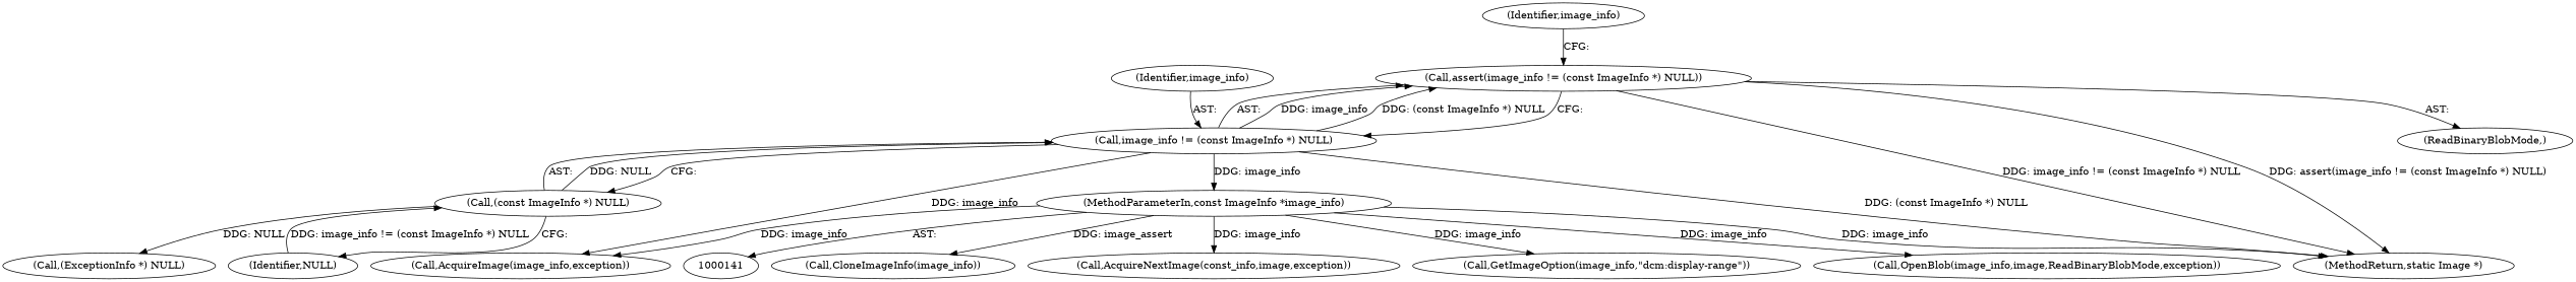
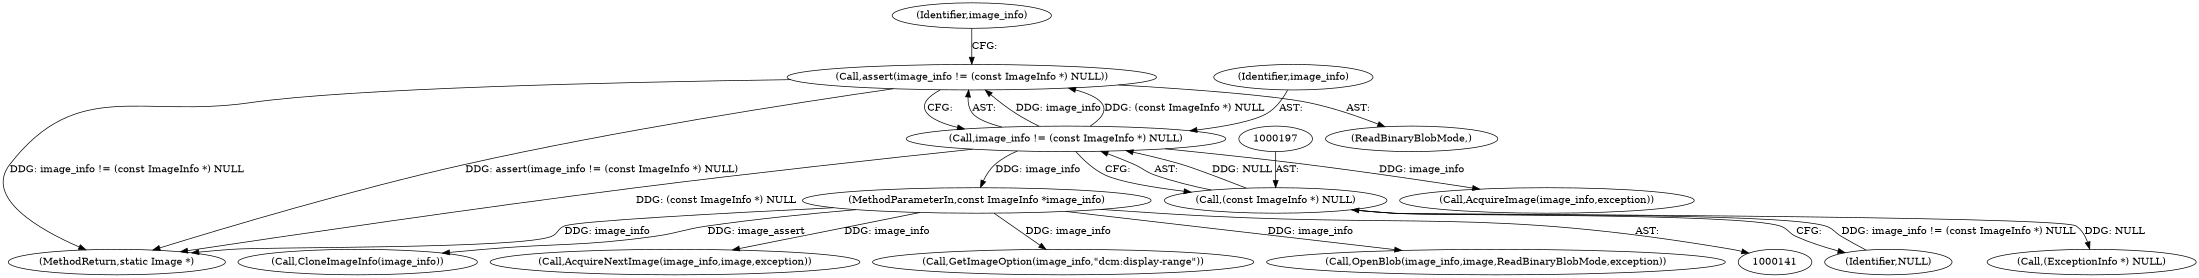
  digraph {
    n1 [label="(Call,assert(image_info != (const ImageInfo *) NULL))"]
    n2 [label="(Call,image_info != (const ImageInfo *) NULL)"]
    n3 [label="(MethodReturn,static Image *)"]
    n4 [label="(ReadBinaryBlobMode,)"]
    n5 [label="(Call,(const ImageInfo *) NULL)"]
    n6 [label="(Call,AcquireImage(image_info,exception))"]
    n7 [label="(MethodParameterIn,const ImageInfo *image_info)"]
    n8 [label="(Identifier,NULL)"]
    n9 [label="(Call,(ExceptionInfo *) NULL)"]
    n10 [label="(Call,CloneImageInfo(image_info))"]
-   n11 [label="(Call,AcquireNextImage(const_info,image,exception))"]
+   n11 [label="(Call,AcquireNextImage(image_info,image,exception))"]
    n12 [label="(Call,GetImageOption(image_info,\"dcm:display-range\"))"]
    n13 [label="(Call,OpenBlob(image_info,image,ReadBinaryBlobMode,exception))"]
    1000141
    n15 [label="(Identifier,image_info)"]
    n16 [label="(Identifier,image_info)"]
+   1000197
    n1 -> n2 [label="CFG: "]
    n1 -> n3 [label="DDG: image_info != (const ImageInfo *) NULL"]
    n1 -> n3 [label="DDG: assert(image_info != (const ImageInfo *) NULL)"]
    n1 -> n4 [label="AST: "]
    n2 -> n1 [label="AST: "]
    n2 -> n1 [label="DDG: image_info"]
    n2 -> n1 [label="DDG: (const ImageInfo *) NULL"]
    n2 -> n3 [label="DDG: (const ImageInfo *) NULL"]
    n2 -> n5 [label="CFG: "]
    n2 -> n6 [label="DDG: image_info"]
    n2 -> n7 [label="DDG: image_info"]
    n5 -> n2 [label="AST: "]
    n5 -> n2 [label="DDG: NULL"]
    n5 -> n8 [label="CFG: "]
    n5 -> n9 [label="DDG: NULL"]
    n7 -> n3 [label="DDG: image_info"]
-   n7 -> n6 [label="DDG: image_info"]
    n7 -> n10 [label="DDG: image_assert"]
    n7 -> n11 [label="DDG: image_info"]
    n7 -> n12 [label="DDG: image_info"]
    n7 -> n13 [label="DDG: image_info"]
    n7 -> 1000141 [label="AST: "]
    n8 -> n5 [label="DDG: image_info != (const ImageInfo *) NULL"]
    n15 -> n2 [label="AST: "]
    n16 -> n1 [label="CFG: "]
+   1000197 -> n5 [label="AST: "]
  }
